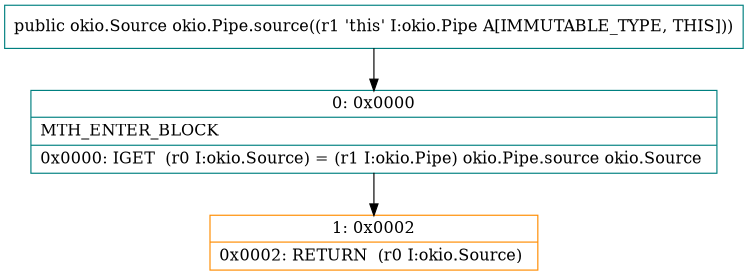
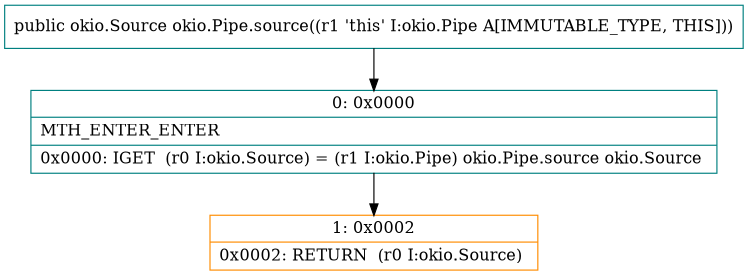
  digraph {
    node [shape=record color=teal]
-   n1 [label="{0\:\ 0x0000|MTH_ENTER_BLOCK\l|0x0000: IGET  (r0 I:okio.Source) = (r1 I:okio.Pipe) okio.Pipe.source okio.Source \l}"]
+   n1 [label="{0\:\ 0x0000|MTH_ENTER_ENTER\l|0x0000: IGET  (r0 I:okio.Source) = (r1 I:okio.Pipe) okio.Pipe.source okio.Source \l}"]
    n2 [label="{1\:\ 0x0002|0x0002: RETURN  (r0 I:okio.Source) \l}" color=darkorange]
    n3 [label="{public okio.Source okio.Pipe.source((r1 'this' I:okio.Pipe A[IMMUTABLE_TYPE, THIS])) }"]
    n1 -> n2
    n3 -> n1
  }
